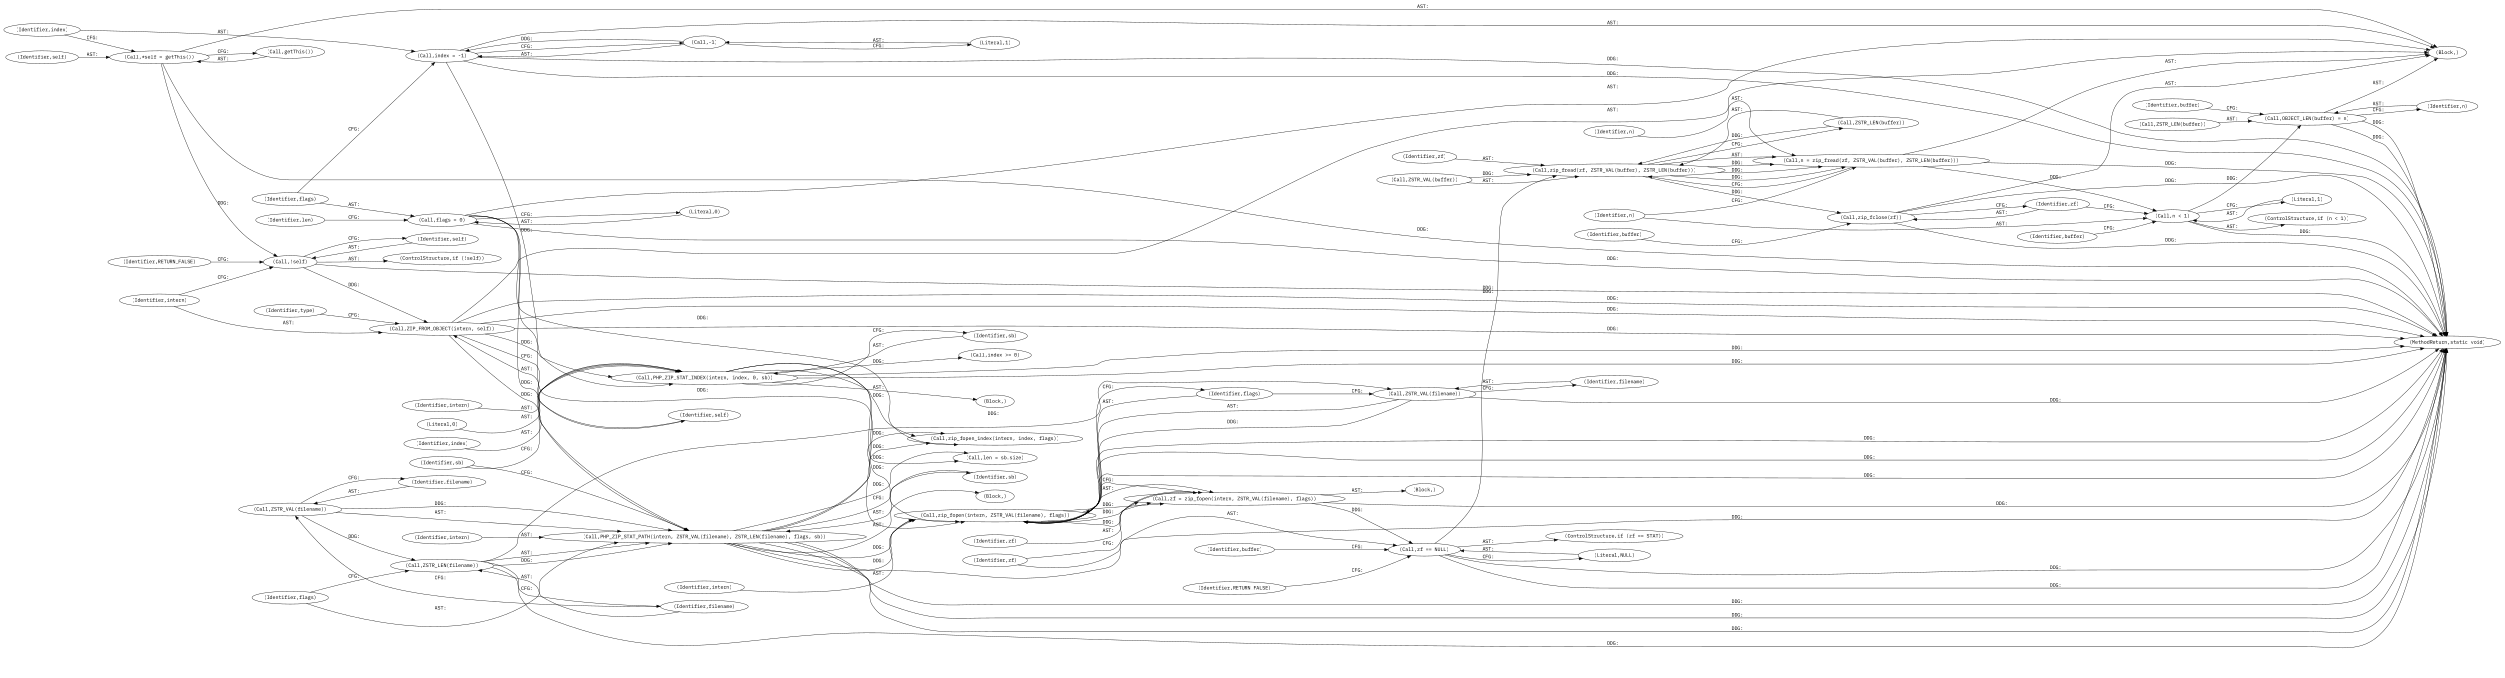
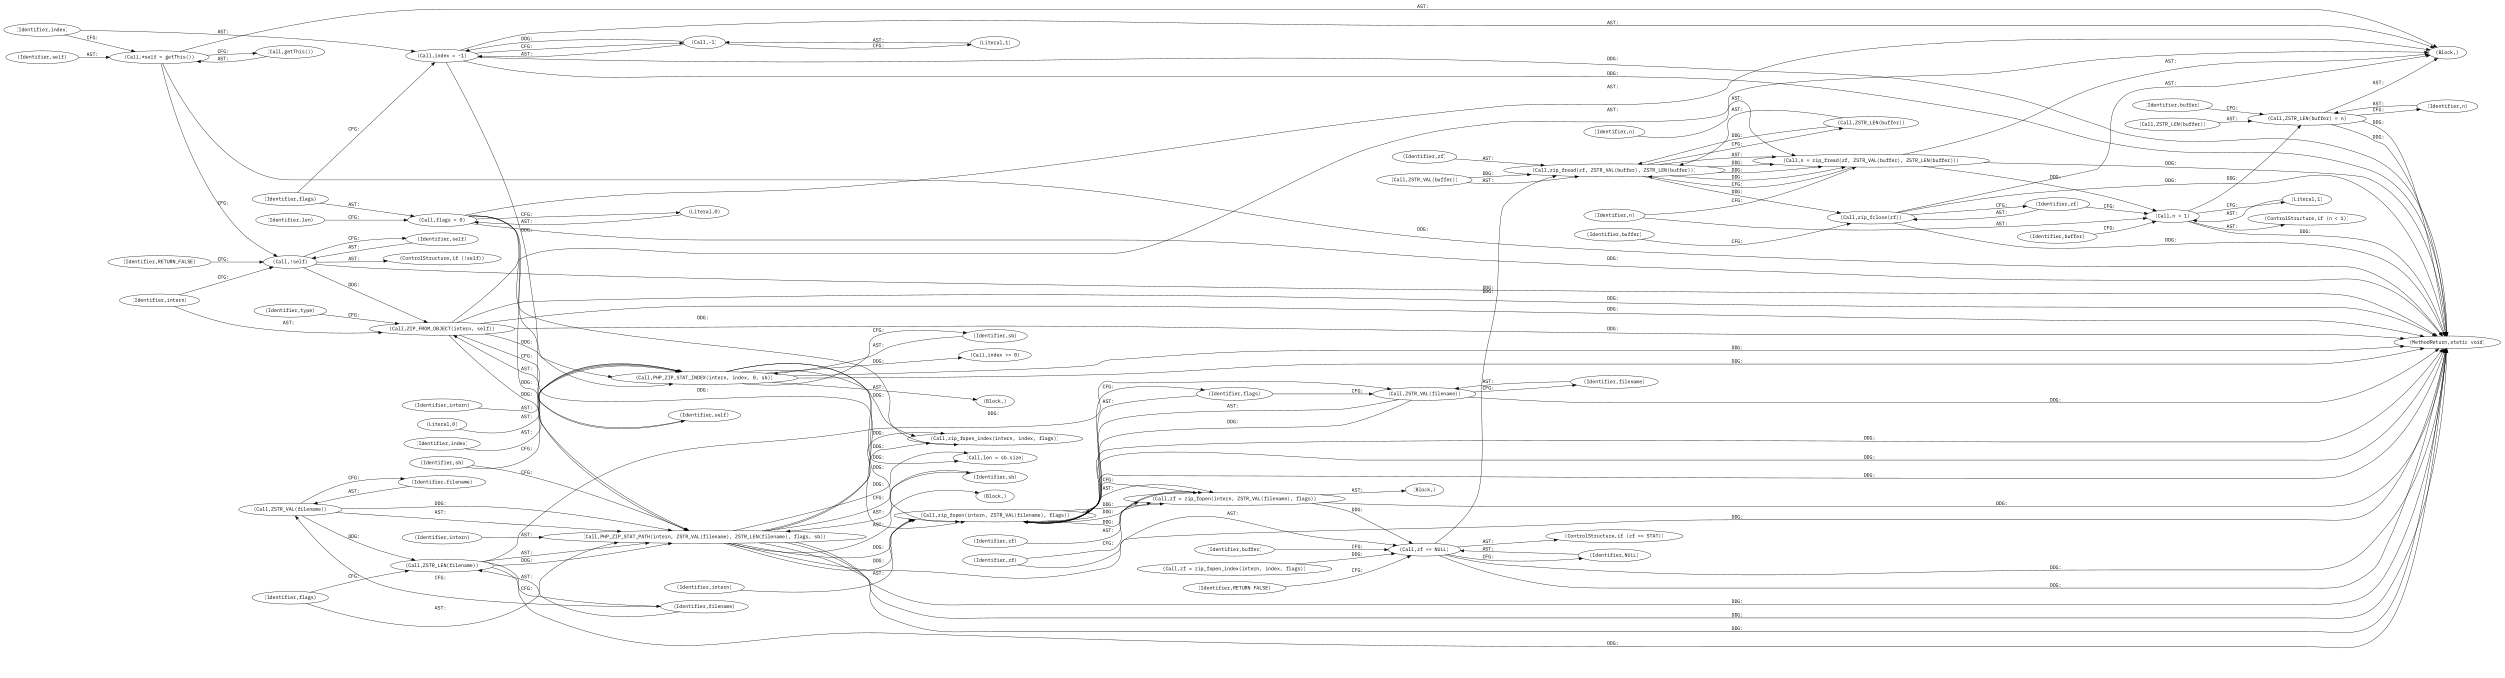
  digraph {
    fontname="IBM Plex Mono"
    rankdir=LR
    node [fontname="IBM Plex Mono"]
    edge [fontname="IBM Plex Mono"]
    n1 [label="(Call,zip_fopen(intern, ZSTR_VAL(filename), flags))"]
    n2 [label="(Call,zf = zip_fopen(intern, ZSTR_VAL(filename), flags))"]
    n3 [label="(MethodReturn,static void)"]
    n4 [label="(Identifier,flags)"]
    n5 [label="(Call,zf == NULL)"]
    n6 [label="(Block,)"]
    n7 [label="(Call,ZSTR_VAL(filename))"]
    n8 [label="(Call,PHP_ZIP_STAT_PATH(intern, ZSTR_VAL(filename), ZSTR_LEN(filename), flags, sb))"]
    n9 [label="(Call,len = sb.size)"]
    n10 [label="(Identifier,sb)"]
    n11 [label="(Call,zip_fopen_index(intern, index, flags))"]
    n12 [label="(Block,)"]
    n13 [label="(Call,ZIP_FROM_OBJECT(intern, self))"]
    n14 [label="(Call,PHP_ZIP_STAT_INDEX(intern, index, 0, sb))"]
    n15 [label="(Block,)"]
    n16 [label="(Identifier,self)"]
    n17 [label="(Block,)"]
    n18 [label="(Identifier,sb)"]
    n19 [label="(Call,index >= 0)"]
    n20 [label="(Call,!self)"]
    n21 [label="(Identifier,self)"]
    n22 [label="(ControlStructure,if (!self))"]
    n23 [label="(Call,*self = getThis())"]
    n24 [label="(Call,getThis())"]
    n25 [label="(Call,ZSTR_VAL(filename))"]
    n26 [label="(Call,ZSTR_LEN(filename))"]
    n27 [label="(Identifier,filename)"]
    n28 [label="(Identifier,filename)"]
    n29 [label="(Identifier,filename)"]
    n30 [label="(Call,flags = 0)"]
    n31 [label="(Literal,0)"]
    n32 [label="(Call,index = -1)"]
    n33 [label="(Call,-1)"]
    n34 [label="(Literal,1)"]
    n35 [label="(Call,zip_fread(zf, ZSTR_VAL(buffer), ZSTR_LEN(buffer)))"]
    n36 [label="(ControlStructure,if (zf == STAT))"]
-   n37 [label="(Literal,NULL)"]
+   n37 [label="(Identifier,NULL)"]
    n38 [label="(Call,n = zip_fread(zf, ZSTR_VAL(buffer), ZSTR_LEN(buffer)))"]
    n39 [label="(Call,zip_fclose(zf))"]
    n40 [label="(Call,ZSTR_LEN(buffer))"]
    n41 [label="(Call,n < 1)"]
    n42 [label="(Identifier,zf)"]
-   n43 [label="(Call,OBJECT_LEN(buffer) = n)"]
+   n43 [label="(Call,ZSTR_LEN(buffer) = n)"]
    n44 [label="(Literal,1)"]
    n45 [label="(ControlStructure,if (n < 1))"]
    n46 [label="(Identifier,n)"]
    n47 [label="(Identifier,zf)"]
    n48 [label="(Identifier,type)"]
    n49 [label="(Identifier,intern)"]
    n50 [label="(Identifier,index)"]
    n51 [label="(Literal,0)"]
    n52 [label="(Identifier,RETURN_FALSE)"]
    n53 [label="(Identifier,buffer)"]
    n54 [label="(Identifier,buffer)"]
    n55 [label="(Identifier,buffer)"]
    n56 [label="(Identifier,buffer)"]
    n57 [label="(Identifier,intern)"]
    n58 [label="(Identifier,zf)"]
    n59 [label="(Identifier,flags)"]
    n60 [label="(Identifier,intern)"]
    n61 [label="(Identifier,index)"]
+   n62 [label="(Call,zf = zip_fopen_index(intern, index, flags))"]
    n63 [label="(Identifier,intern)"]
    n64 [label="(Identifier,zf)"]
    n65 [label="(Identifier,n)"]
    n66 [label="(Identifier,RETURN_FALSE)"]
    n67 [label="(Call,ZSTR_VAL(buffer))"]
    n68 [label="(Identifier,flags)"]
    n69 [label="(Identifier,n)"]
    n70 [label="(Identifier,sb)"]
    n71 [label="(Identifier,self)"]
    n72 [label="(Call,ZSTR_LEN(buffer))"]
    n73 [label="(Identifier,len)"]
    n1 -> n2 [label="AST: "]
    n1 -> n2 [label="DDG: "]
    n1 -> n2 [label="DDG: "]
    n1 -> n2 [label="DDG: "]
    n1 -> n3 [label="DDG: "]
    n1 -> n3 [label="DDG: "]
    n1 -> n3 [label="DDG: "]
    n1 -> n4 [label="CFG: "]
    n2 -> n1 [label="CFG: "]
    n2 -> n3 [label="DDG: "]
    n2 -> n5 [label="DDG: "]
    n2 -> n6 [label="AST: "]
    n4 -> n1 [label="AST: "]
    n4 -> n7 [label="CFG: "]
    n5 -> n3 [label="DDG: "]
    n5 -> n3 [label="DDG: "]
    n5 -> n35 [label="DDG: "]
    n5 -> n36 [label="AST: "]
    n5 -> n37 [label="CFG: "]
    n7 -> n1 [label="AST: "]
    n7 -> n1 [label="DDG: "]
    n7 -> n3 [label="DDG: "]
    n7 -> n29 [label="CFG: "]
    n8 -> n1 [label="DDG: "]
    n8 -> n1 [label="DDG: "]
    n8 -> n3 [label="DDG: "]
    n8 -> n3 [label="DDG: "]
    n8 -> n3 [label="DDG: "]
    n8 -> n3 [label="DDG: "]
    n8 -> n9 [label="DDG: "]
    n8 -> n10 [label="CFG: "]
    n8 -> n11 [label="DDG: "]
    n8 -> n11 [label="DDG: "]
    n8 -> n12 [label="AST: "]
    n10 -> n8 [label="AST: "]
    n13 -> n3 [label="DDG: "]
    n13 -> n3 [label="DDG: "]
    n13 -> n3 [label="DDG: "]
    n13 -> n8 [label="DDG: "]
    n13 -> n14 [label="DDG: "]
    n13 -> n15 [label="AST: "]
    n13 -> n16 [label="CFG: "]
    n14 -> n1 [label="DDG: "]
    n14 -> n3 [label="DDG: "]
    n14 -> n3 [label="DDG: "]
    n14 -> n9 [label="DDG: "]
    n14 -> n11 [label="DDG: "]
    n14 -> n17 [label="AST: "]
    n14 -> n18 [label="CFG: "]
    n14 -> n19 [label="DDG: "]
    n16 -> n13 [label="AST: "]
    n18 -> n14 [label="AST: "]
    n20 -> n3 [label="DDG: "]
    n20 -> n13 [label="DDG: "]
    n20 -> n21 [label="CFG: "]
    n20 -> n22 [label="AST: "]
    n21 -> n20 [label="AST: "]
    n23 -> n3 [label="DDG: "]
    n23 -> n15 [label="AST: "]
-   n23 -> n20 [label="DDG: "]
+   n23 -> n20 [label="CFG: "]
    n23 -> n24 [label="CFG: "]
    n24 -> n23 [label="AST: "]
    n25 -> n8 [label="AST: "]
    n25 -> n8 [label="DDG: "]
    n25 -> n26 [label="DDG: "]
    n25 -> n27 [label="CFG: "]
    n26 -> n3 [label="DDG: "]
    n26 -> n7 [label="DDG: "]
    n26 -> n8 [label="AST: "]
    n26 -> n8 [label="DDG: "]
    n26 -> n28 [label="CFG: "]
    n27 -> n25 [label="AST: "]
    n28 -> n25 [label="CFG: "]
    n28 -> n26 [label="AST: "]
    n29 -> n7 [label="AST: "]
    n30 -> n1 [label="DDG: "]
    n30 -> n3 [label="DDG: "]
    n30 -> n8 [label="DDG: "]
    n30 -> n11 [label="DDG: "]
    n30 -> n15 [label="AST: "]
    n30 -> n31 [label="CFG: "]
    n31 -> n30 [label="AST: "]
    n32 -> n3 [label="DDG: "]
    n32 -> n3 [label="DDG: "]
    n32 -> n14 [label="DDG: "]
    n32 -> n15 [label="AST: "]
    n32 -> n33 [label="CFG: "]
    n33 -> n32 [label="AST: "]
    n33 -> n32 [label="DDG: "]
    n33 -> n34 [label="CFG: "]
    n34 -> n33 [label="AST: "]
    n35 -> n38 [label="AST: "]
    n35 -> n38 [label="DDG: "]
    n35 -> n38 [label="DDG: "]
    n35 -> n38 [label="DDG: "]
    n35 -> n39 [label="DDG: "]
    n35 -> n40 [label="CFG: "]
    n37 -> n5 [label="AST: "]
    n38 -> n3 [label="DDG: "]
    n38 -> n15 [label="AST: "]
    n38 -> n35 [label="CFG: "]
    n38 -> n41 [label="DDG: "]
    n39 -> n3 [label="DDG: "]
    n39 -> n3 [label="DDG: "]
    n39 -> n15 [label="AST: "]
    n39 -> n42 [label="CFG: "]
    n40 -> n35 [label="AST: "]
    n40 -> n35 [label="DDG: "]
    n41 -> n3 [label="DDG: "]
    n41 -> n43 [label="DDG: "]
    n41 -> n44 [label="CFG: "]
    n41 -> n45 [label="AST: "]
    n42 -> n39 [label="AST: "]
    n42 -> n41 [label="CFG: "]
    n43 -> n3 [label="DDG: "]
    n43 -> n3 [label="DDG: "]
    n43 -> n15 [label="AST: "]
    n43 -> n46 [label="CFG: "]
    n44 -> n41 [label="AST: "]
    n46 -> n43 [label="AST: "]
    n47 -> n2 [label="CFG: "]
    n47 -> n5 [label="AST: "]
    n48 -> n13 [label="CFG: "]
    n49 -> n13 [label="AST: "]
    n49 -> n20 [label="CFG: "]
    n50 -> n23 [label="CFG: "]
    n50 -> n32 [label="AST: "]
    n51 -> n14 [label="AST: "]
    n52 -> n20 [label="CFG: "]
    n53 -> n41 [label="CFG: "]
    n54 -> n43 [label="CFG: "]
    n55 -> n39 [label="CFG: "]
    n56 -> n5 [label="CFG: "]
    n57 -> n8 [label="AST: "]
    n58 -> n35 [label="AST: "]
    n59 -> n8 [label="AST: "]
    n59 -> n26 [label="CFG: "]
    n60 -> n1 [label="AST: "]
    n61 -> n14 [label="AST: "]
+   n62 -> n5 [label="DDG: "]
    n63 -> n14 [label="AST: "]
    n64 -> n2 [label="AST: "]
    n65 -> n38 [label="AST: "]
    n66 -> n5 [label="CFG: "]
    n67 -> n35 [label="AST: "]
    n67 -> n35 [label="DDG: "]
    n68 -> n30 [label="AST: "]
    n68 -> n32 [label="CFG: "]
    n69 -> n38 [label="CFG: "]
    n69 -> n41 [label="AST: "]
    n70 -> n8 [label="CFG: "]
    n70 -> n14 [label="CFG: "]
    n71 -> n23 [label="AST: "]
    n72 -> n43 [label="AST: "]
    n73 -> n30 [label="CFG: "]
  }
